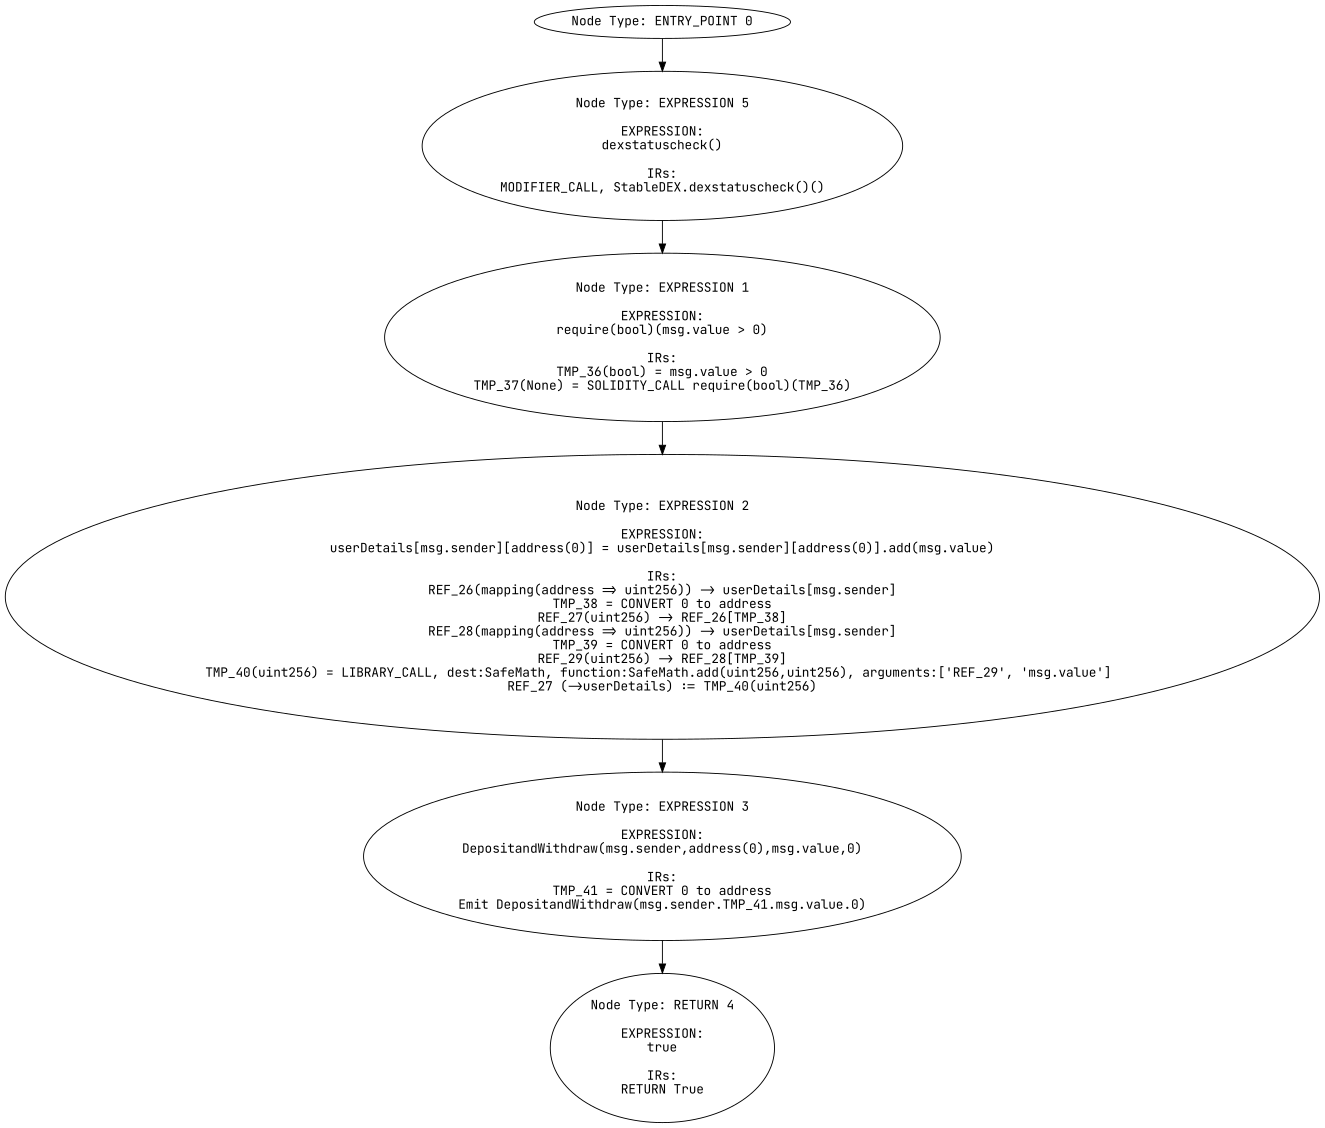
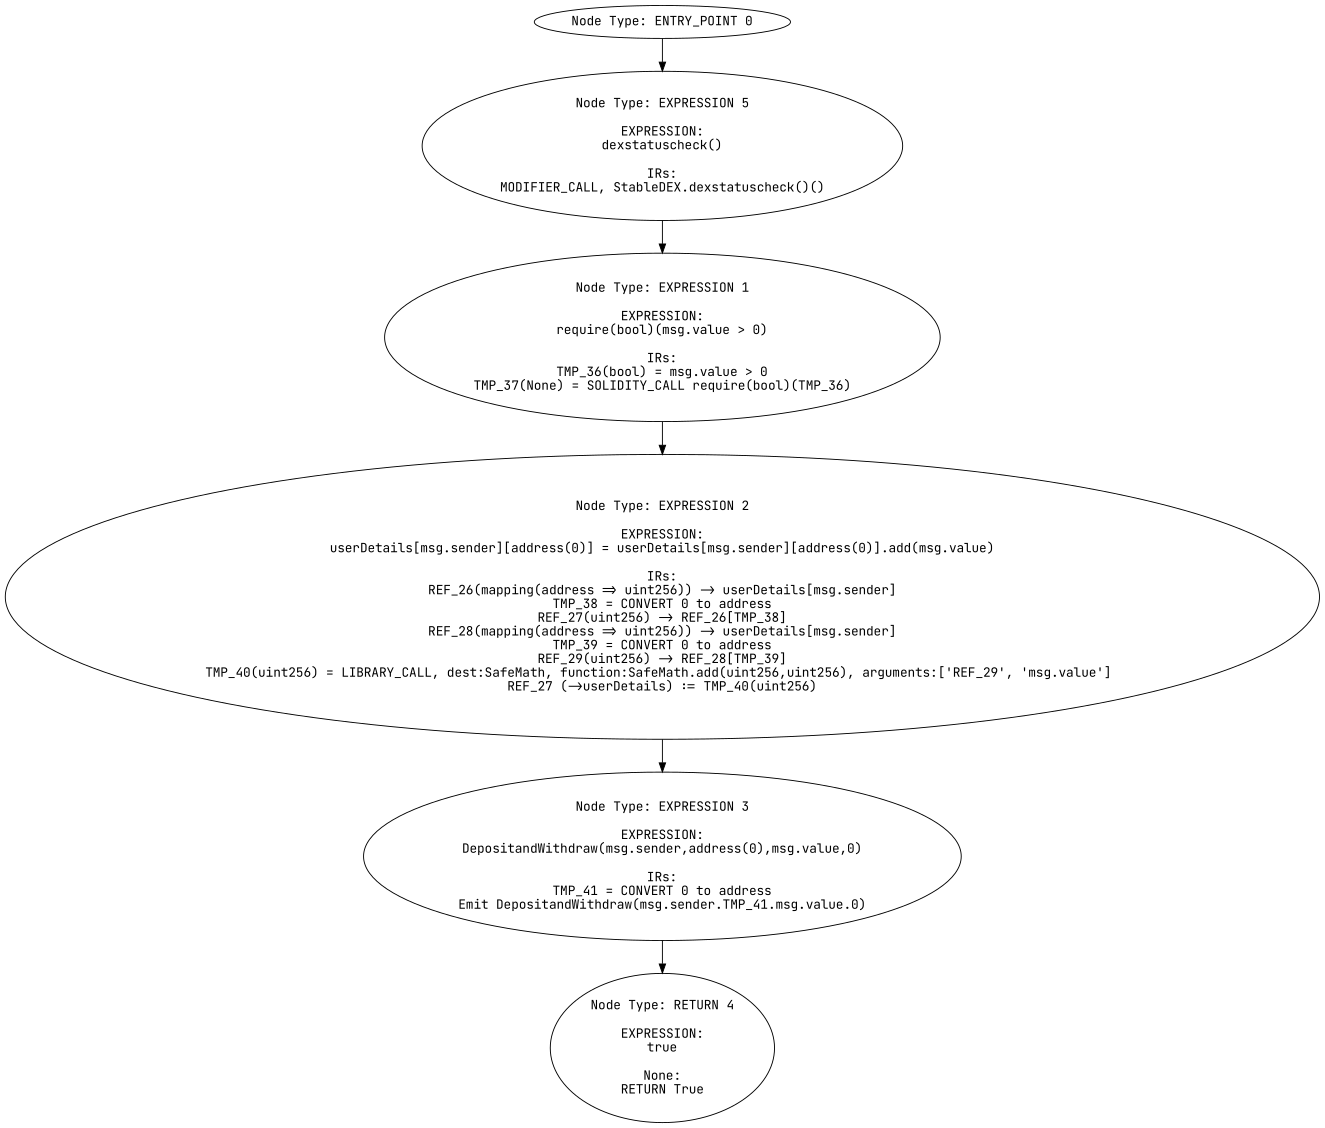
  digraph {
    fontname="JetBrains Mono"
    node [fontname="JetBrains Mono"]
    edge [fontname="JetBrains Mono"]
    n1 [label="Node Type: ENTRY_POINT 0\n"]
    n2 [label="Node Type: EXPRESSION 5\n\nEXPRESSION:\ndexstatuscheck()\n\nIRs:\nMODIFIER_CALL, StableDEX.dexstatuscheck()()"]
    n3 [label="Node Type: EXPRESSION 1\n\nEXPRESSION:\nrequire(bool)(msg.value > 0)\n\nIRs:\nTMP_36(bool) = msg.value > 0\nTMP_37(None) = SOLIDITY_CALL require(bool)(TMP_36)"]
    n4 [label="Node Type: EXPRESSION 2\n\nEXPRESSION:\nuserDetails[msg.sender][address(0)] = userDetails[msg.sender][address(0)].add(msg.value)\n\nIRs:\nREF_26(mapping(address => uint256)) -> userDetails[msg.sender]\nTMP_38 = CONVERT 0 to address\nREF_27(uint256) -> REF_26[TMP_38]\nREF_28(mapping(address => uint256)) -> userDetails[msg.sender]\nTMP_39 = CONVERT 0 to address\nREF_29(uint256) -> REF_28[TMP_39]\nTMP_40(uint256) = LIBRARY_CALL, dest:SafeMath, function:SafeMath.add(uint256,uint256), arguments:['REF_29', 'msg.value'] \nREF_27 (->userDetails) := TMP_40(uint256)"]
    n5 [label="Node Type: EXPRESSION 3\n\nEXPRESSION:\nDepositandWithdraw(msg.sender,address(0),msg.value,0)\n\nIRs:\nTMP_41 = CONVERT 0 to address\nEmit DepositandWithdraw(msg.sender.TMP_41.msg.value.0)"]
-   n6 [label="Node Type: RETURN 4\n\nEXPRESSION:\ntrue\n\nIRs:\nRETURN True"]
+   n6 [label="Node Type: RETURN 4\n\nEXPRESSION:\ntrue\n\nNone:\nRETURN True"]
    n1 -> n2
    n2 -> n3
    n3 -> n4
    n4 -> n5
    n5 -> n6
  }
